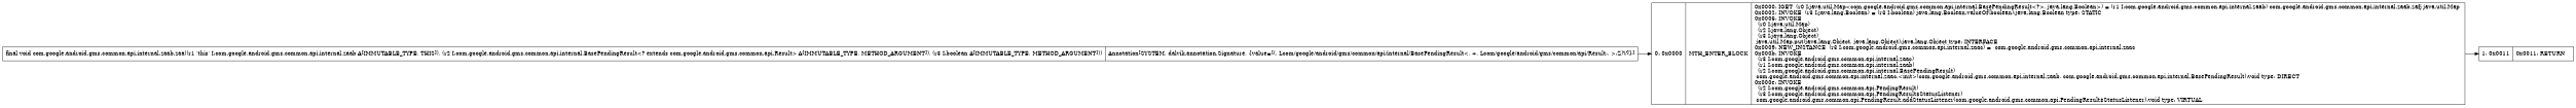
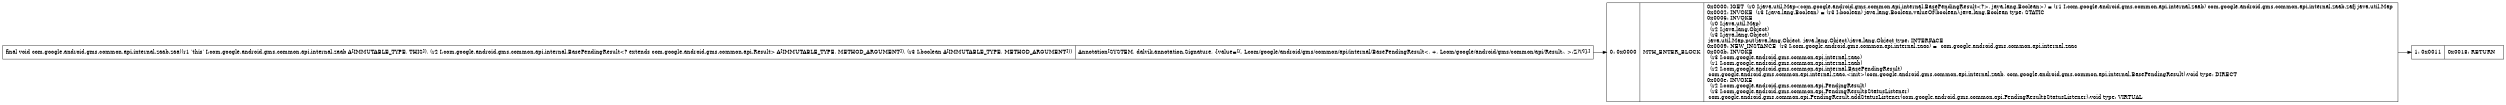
  digraph {
    rankdir=LR
    node [shape=record]
    n1 [label="{0\:\ 0x0000|MTH_ENTER_BLOCK\l|0x0000: IGET  (r0 I:java.util.Map\<com.google.android.gms.common.api.internal.BasePendingResult\<?\>, java.lang.Boolean\>) = (r1 I:com.google.android.gms.common.api.internal.zaab) com.google.android.gms.common.api.internal.zaab.zafj java.util.Map \l0x0002: INVOKE  (r3 I:java.lang.Boolean) = (r3 I:boolean) java.lang.Boolean.valueOf(boolean):java.lang.Boolean type: STATIC \l0x0006: INVOKE  \l  (r0 I:java.util.Map)\l  (r2 I:java.lang.Object)\l  (r3 I:java.lang.Object)\l java.util.Map.put(java.lang.Object, java.lang.Object):java.lang.Object type: INTERFACE \l0x0009: NEW_INSTANCE  (r3 I:com.google.android.gms.common.api.internal.zaac) =  com.google.android.gms.common.api.internal.zaac \l0x000b: INVOKE  \l  (r3 I:com.google.android.gms.common.api.internal.zaac)\l  (r1 I:com.google.android.gms.common.api.internal.zaab)\l  (r2 I:com.google.android.gms.common.api.internal.BasePendingResult)\l com.google.android.gms.common.api.internal.zaac.\<init\>(com.google.android.gms.common.api.internal.zaab, com.google.android.gms.common.api.internal.BasePendingResult):void type: DIRECT \l0x000e: INVOKE  \l  (r2 I:com.google.android.gms.common.api.PendingResult)\l  (r3 I:com.google.android.gms.common.api.PendingResult$StatusListener)\l com.google.android.gms.common.api.PendingResult.addStatusListener(com.google.android.gms.common.api.PendingResult$StatusListener):void type: VIRTUAL \l}"]
-   n2 [label="{1\:\ 0x0011|0x0011: RETURN   \l}"]
+   n2 [label="{1\:\ 0x0011|0x0018: RETURN   \l}"]
    n3 [label="{final void com.google.android.gms.common.api.internal.zaab.zaa((r1 'this' I:com.google.android.gms.common.api.internal.zaab A[IMMUTABLE_TYPE, THIS]), (r2 I:com.google.android.gms.common.api.internal.BasePendingResult\<? extends com.google.android.gms.common.api.Result\> A[IMMUTABLE_TYPE, METHOD_ARGUMENT]), (r3 I:boolean A[IMMUTABLE_TYPE, METHOD_ARGUMENT]))  | Annotation[SYSTEM, dalvik.annotation.Signature, \{value=[(, Lcom\/google\/android\/gms\/common\/api\/internal\/BasePendingResult\<, +, Lcom\/google\/android\/gms\/common\/api\/Result;, \>;Z)V]\}]\l}"]
    n1 -> n2
    n3 -> n1
  }
